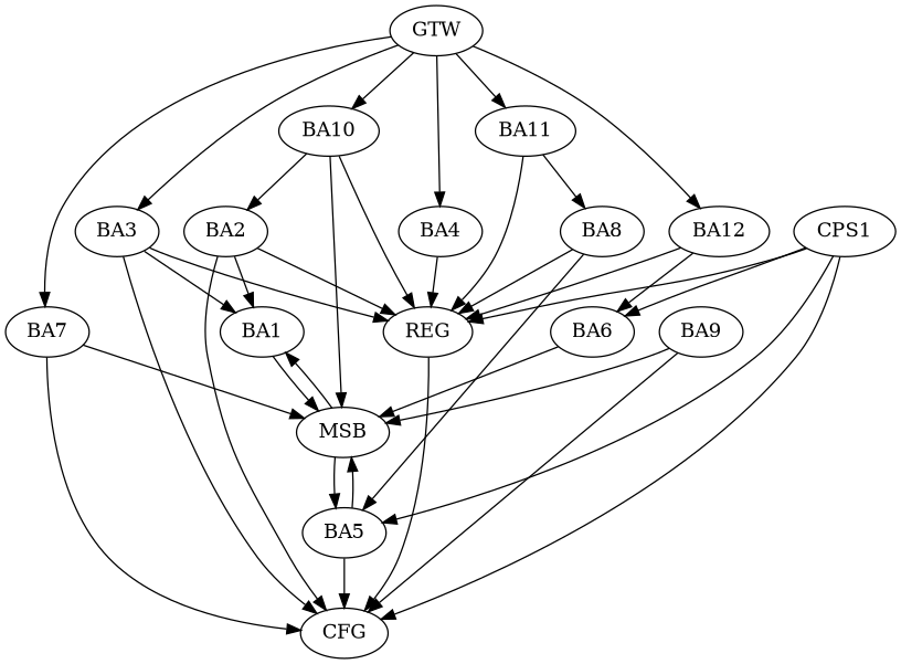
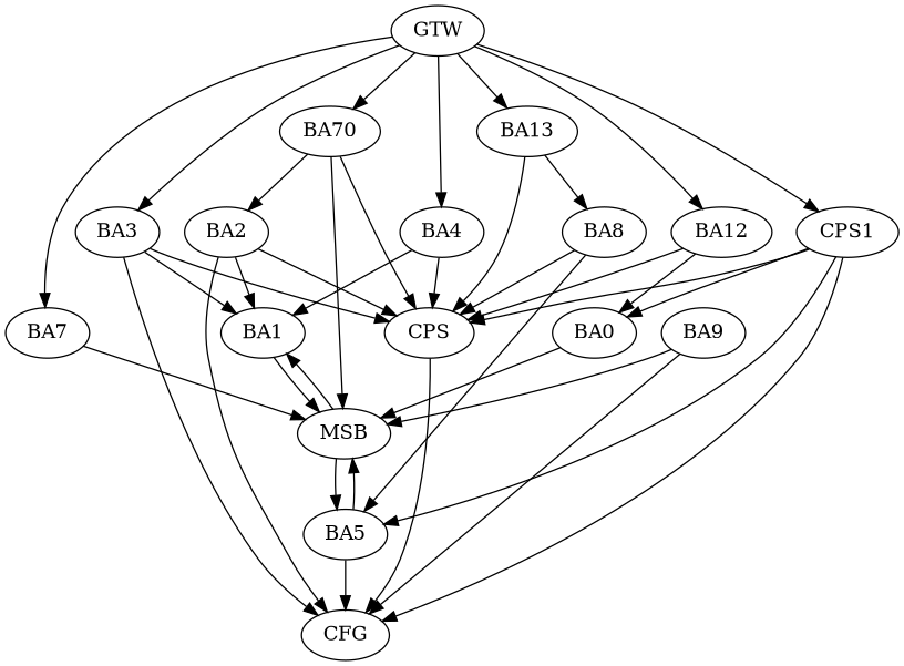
  strict digraph {
    n1 [label=BA1]
    n2 [label=MSB]
    n3 [label=BA5]
    n4 [label=BA2]
-   n5 [label=REG]
+   n5 [label=CPS]
    n6 [label=CFG]
    n7 [label=BA3]
    n8 [label=BA4]
-   n9 [label=BA6]
+   n9 [label=BA0]
    n10 [label=BA7]
    n11 [label=BA8]
    n12 [label=BA9]
-   n13 [label=BA10]
-   n14 [label=BA11]
+   n13 [label=BA70]
+   n14 [label=BA13]
    n15 [label=BA12]
    n16 [label=CPS1]
    n17 [label=GTW]
    n1 -> n2
    n2 -> n1
    n2 -> n3
    n3 -> n2
    n3 -> n6
    n4 -> n1
    n4 -> n5
    n4 -> n6
    n5 -> n6
    n7 -> n1
    n7 -> n5
    n7 -> n6
+   n8 -> n1
    n8 -> n5
    n9 -> n2
    n10 -> n2
-   n10 -> n6
    n11 -> n3
    n11 -> n5
    n12 -> n2
    n12 -> n6
    n13 -> n2
    n13 -> n4
    n13 -> n5
    n14 -> n5
    n14 -> n11
    n15 -> n5
    n15 -> n9
    n16 -> n3
    n16 -> n5
    n16 -> n6
    n16 -> n9
    n17 -> n7
    n17 -> n8
    n17 -> n10
    n17 -> n13
    n17 -> n14
    n17 -> n15
+   n17 -> n16
  }
